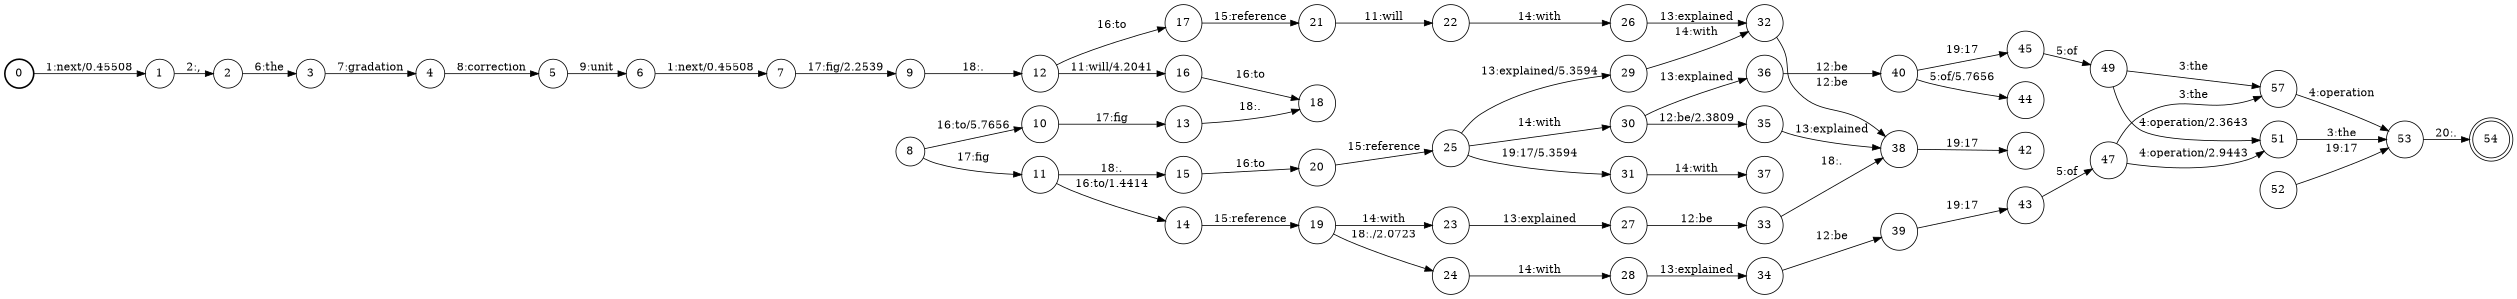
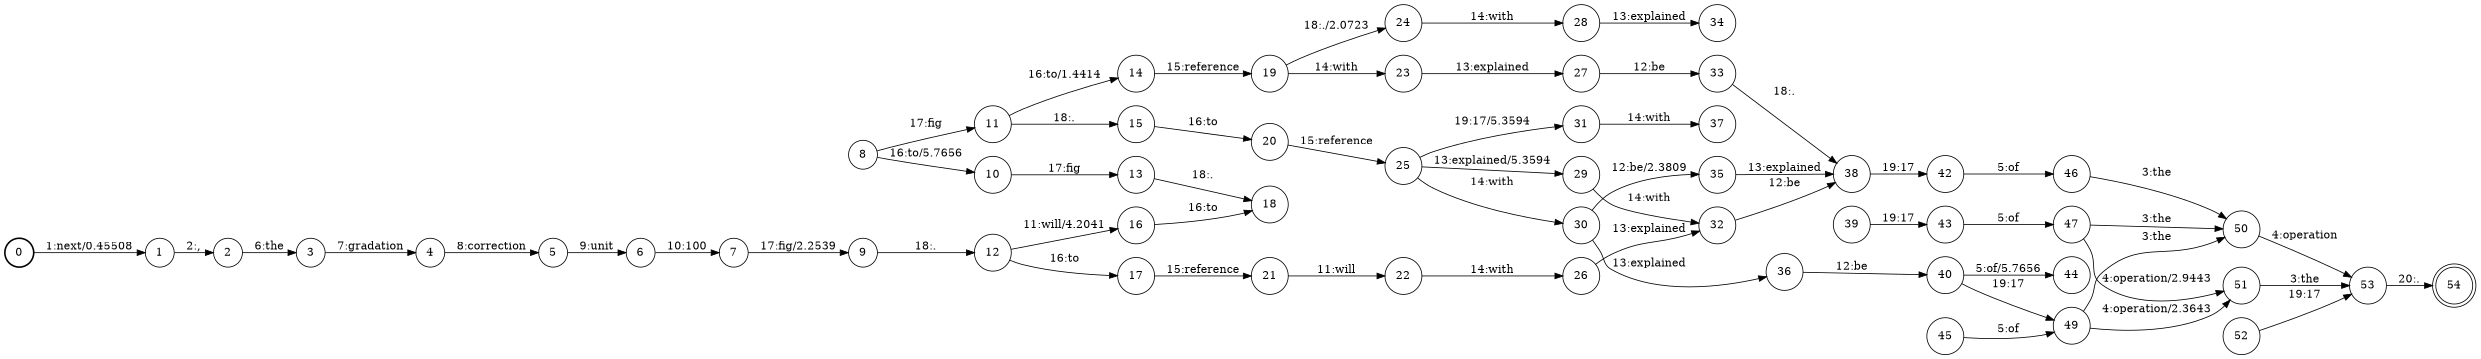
  digraph {
    nodesep=0.25
    rankdir=LR
    ranksep=0.4
    node [fontsize=14 shape=circle style=solid]
    edge [fontsize=14]
    n1 [label=0 style=bold]
    n2 [label=1]
    n3 [label=2]
    n4 [label=3]
    n5 [label=4]
    n6 [label=5]
    n7 [label=6]
    n8 [label=7]
    n9 [label=9]
    n10 [label=8]
    n11 [label=10]
    n12 [label=11]
    n13 [label=12]
    n14 [label=13]
    n15 [label=14]
    n16 [label=15]
    n17 [label=16]
    n18 [label=17]
    n19 [label=18]
    n20 [label=19]
    n21 [label=20]
    n22 [label=21]
    n23 [label=23]
    n24 [label=24]
    n25 [label=25]
    n26 [label=22]
    n27 [label=26]
    n28 [label=27]
    n29 [label=28]
    n30 [label=29]
    n31 [label=30]
    n32 [label=31]
    n33 [label=32]
    n34 [label=33]
    n35 [label=34]
    n36 [label=35]
    n37 [label=36]
    n38 [label=37]
    n39 [label=38]
    n40 [label=39]
    n41 [label=40]
    n42 [label=42]
    n43 [label=43]
    n44 [label=44]
    n45 [label=45]
+   n46 [label=46]
    n47 [label=47]
    n48 [label=49]
-   n49 [label=57]
+   n49 [label=50]
    n50 [label=51]
    n51 [label=53]
    n52 [label=52]
    n53 [label=54 shape=doublecircle]
    n1 -> n2 [label="1:next/0.45508"]
    n2 -> n3 [label="2:,"]
    n3 -> n4 [label="6:the"]
    n4 -> n5 [label="7:gradation"]
    n5 -> n6 [label="8:correction"]
    n6 -> n7 [label="9:unit"]
-   n7 -> n8 [label="1:next/0.45508"]
+   n7 -> n8 [label="10:100"]
    n8 -> n9 [label="17:fig/2.2539"]
    n9 -> n13 [label="18:."]
    n10 -> n11 [label="16:to/5.7656"]
    n10 -> n12 [label="17:fig"]
    n11 -> n14 [label="17:fig"]
    n12 -> n15 [label="16:to/1.4414"]
    n12 -> n16 [label="18:."]
    n13 -> n17 [label="11:will/4.2041"]
    n13 -> n18 [label="16:to"]
    n14 -> n19 [label="18:."]
    n15 -> n20 [label="15:reference"]
    n16 -> n21 [label="16:to"]
    n17 -> n19 [label="16:to"]
    n18 -> n22 [label="15:reference"]
    n20 -> n23 [label="14:with"]
    n20 -> n24 [label="18:./2.0723"]
    n21 -> n25 [label="15:reference"]
    n22 -> n26 [label="11:will"]
    n23 -> n28 [label="13:explained"]
    n24 -> n29 [label="14:with"]
    n25 -> n30 [label="13:explained/5.3594"]
    n25 -> n31 [label="14:with"]
    n25 -> n32 [label="19:17/5.3594"]
    n26 -> n27 [label="14:with"]
    n27 -> n33 [label="13:explained"]
    n28 -> n34 [label="12:be"]
    n29 -> n35 [label="13:explained"]
    n30 -> n33 [label="14:with"]
    n31 -> n36 [label="12:be/2.3809"]
    n31 -> n37 [label="13:explained"]
    n32 -> n38 [label="14:with"]
    n33 -> n39 [label="12:be"]
    n34 -> n39 [label="18:."]
-   n35 -> n40 [label="12:be"]
    n36 -> n39 [label="13:explained"]
    n37 -> n41 [label="12:be"]
    n39 -> n42 [label="19:17"]
    n40 -> n43 [label="19:17"]
    n41 -> n44 [label="5:of/5.7656"]
-   n41 -> n45 [label="19:17"]
+   n41 -> n48 [label="19:17"]
+   n42 -> n46 [label="5:of"]
    n43 -> n47 [label="5:of"]
    n45 -> n48 [label="5:of"]
+   n46 -> n49 [label="3:the"]
    n47 -> n49 [label="3:the"]
    n47 -> n50 [label="4:operation/2.9443"]
    n48 -> n49 [label="3:the"]
    n48 -> n50 [label="4:operation/2.3643"]
    n49 -> n51 [label="4:operation"]
    n50 -> n51 [label="3:the"]
    n51 -> n53 [label="20:."]
    n52 -> n51 [label="19:17"]
  }
